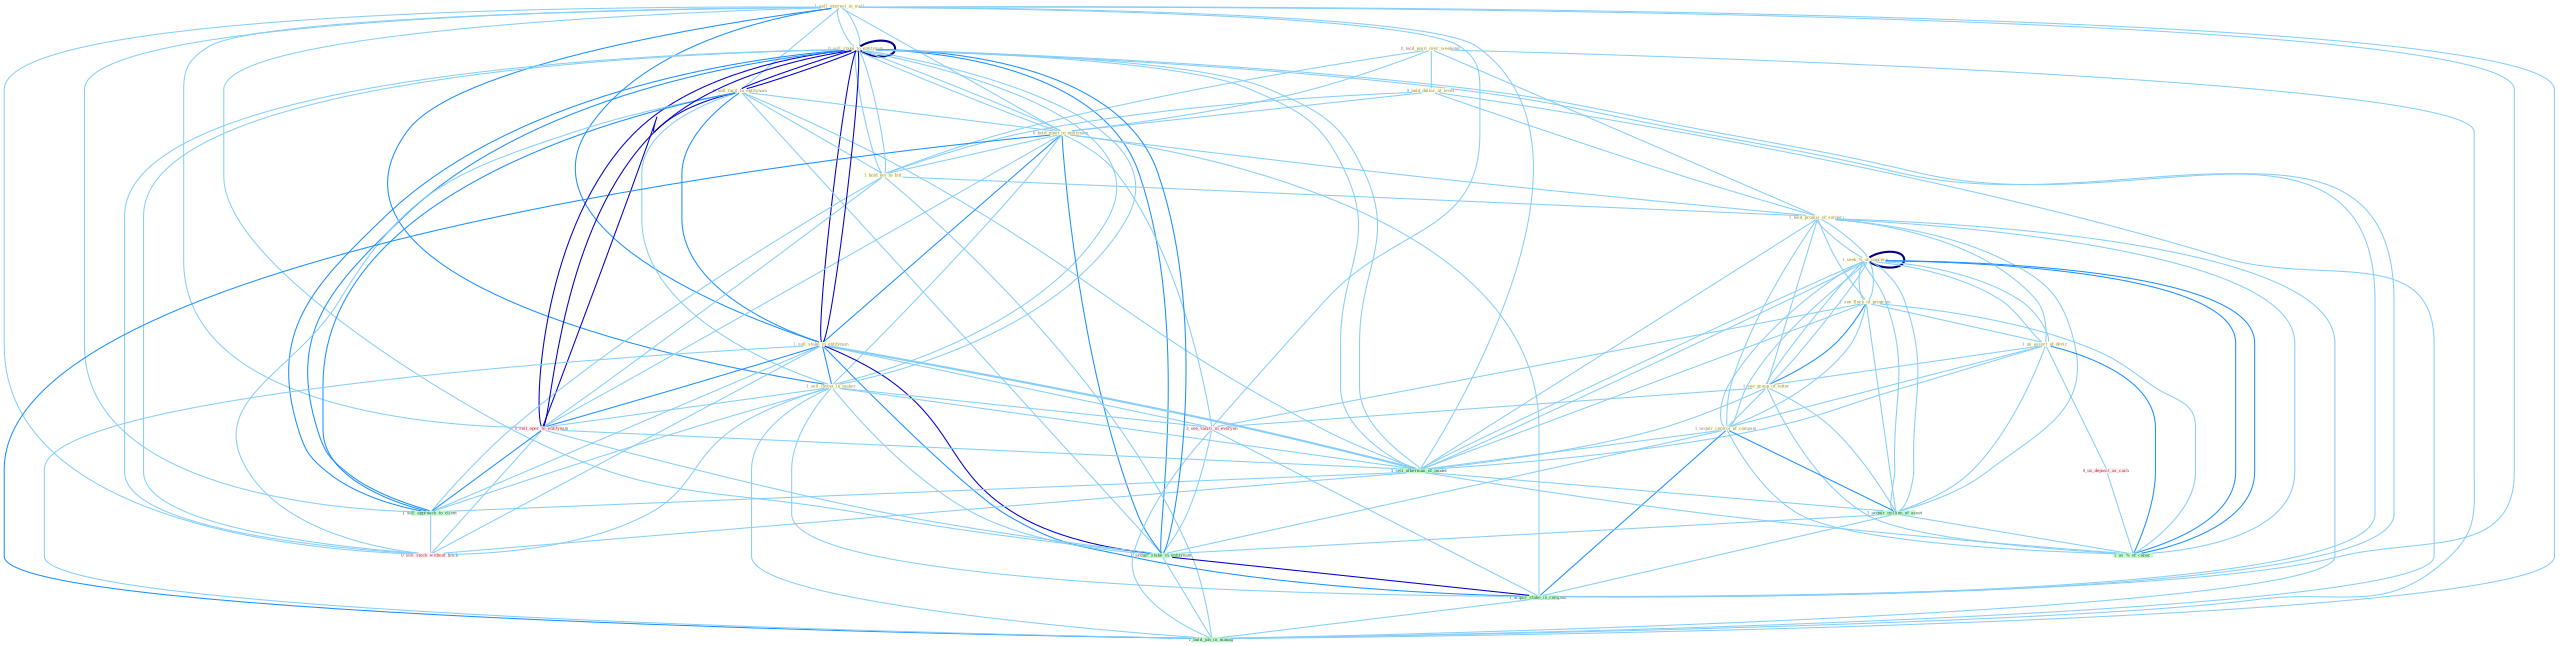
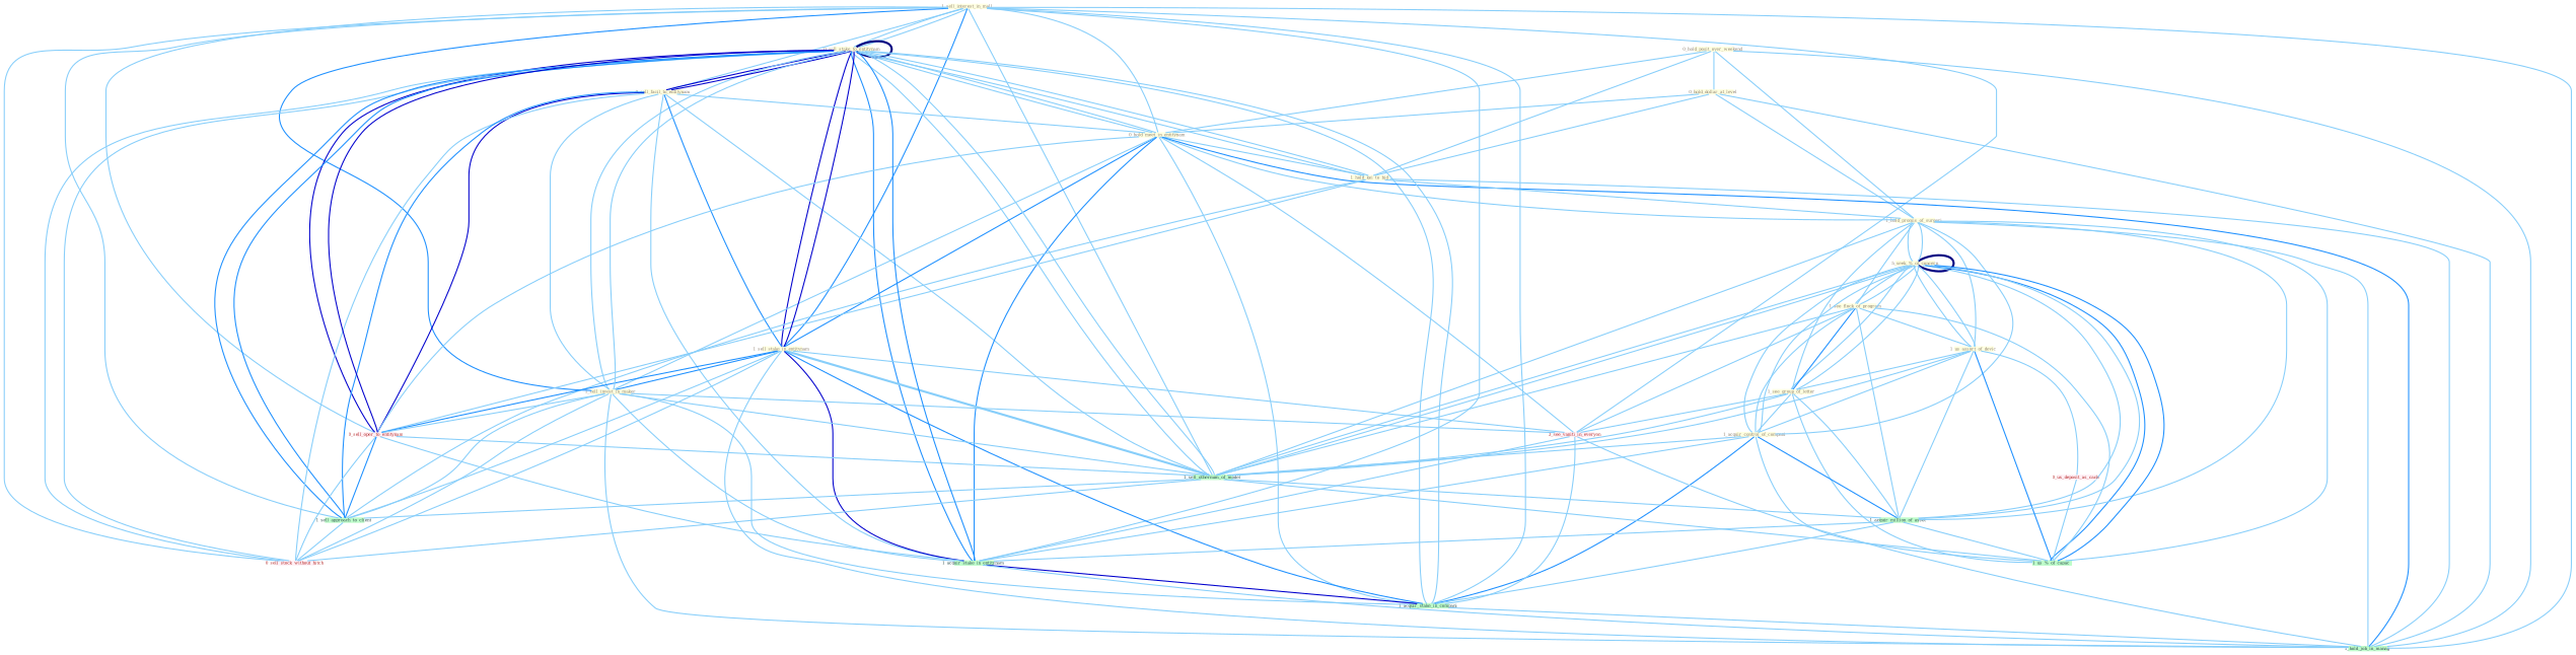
  graph {
    node [color="#ffffe0" fixedsize=true fontcolor="#8b7d6b" fontsize=4 shape=polygon style=filled]
    edge [color="#87cefa" w=1]
    "1_sell_interest_in_mall " [height=.06 width=.5]
    "0_sell_stake_to_entitynam " [height=.06 width=.5]
    "0_hold_posit_over_weekend " [height=.06 width=.5]
    "0_hold_dollar_at_level " [height=.06 width=.5]
-   "1_seek_%_of_concern " [height=.06 width=.5]
+   "1_seek_%_of_concern " [height=.06 width=.5 label="5_seek_%_of_concern"]
    "0_sell_facil_to_entitynam " [height=.06 width=.5]
    "0_hold_meet_in_entitynam " [height=.06 width=.5]
    "1_hold_kei_to_bid " [height=.06 width=.5]
    "1_hold_promis_of_surgeri " [height=.06 width=.5]
    "1_sell_stake_in_entitynam " [height=.06 width=.5]
    "1_see_flock_of_program " [height=.06 width=.5]
    "1_us_assort_of_devic " [height=.06 width=.5]
    "1_sell_invest_in_maker " [height=.06 width=.5]
    "1_see_group_of_letter " [height=.06 width=.5]
    "1_acquir_control_of_compani " [height=.06 width=.5]
    "0_sell_oper_to_entitynam " [color="#fff0f5" fontcolor="#b22222" height=.06 width=.5]
    n17 [color="#fff0f5" fontcolor="#b22222" height=.06 label="3_see_vaniti_in_everyon" width=.5]
    "0_us_deposit_as_cach " [color="#fff0f5" fontcolor="#b22222" height=.06 width=.5]
    "0_sell_stock_without_hitch " [color="#fff0f5" fontcolor="#b22222" height=.06 width=.5]
    "1_sell_othernum_of_model " [color="#BDFCC9" fontcolor="#2f4f4f" height=.06 width=.5]
    "1_acquir_stake_in_entitynam " [color="#BDFCC9" fontcolor="#2f4f4f" height=.06 width=.5]
    "1_acquir_stake_in_compani " [color="#BDFCC9" fontcolor="#2f4f4f" height=.06 width=.5]
    "1_sell_approach_to_client " [color="#BDFCC9" fontcolor="#2f4f4f" height=.06 width=.5]
    "1_hold_job_in_manag " [color="#BDFCC9" fontcolor="#2f4f4f" height=.06 width=.5]
    "1_acquir_million_of_asset " [color="#BDFCC9" fontcolor="#2f4f4f" height=.06 width=.5]
    "1_us_%_of_capac " [color="#BDFCC9" fontcolor="#2f4f4f" height=.06 width=.5]
    subgraph sub_1 {
      "1_sell_interest_in_mall "
      "0_sell_stake_to_entitynam "
      "0_hold_posit_over_weekend "
      "0_hold_dollar_at_level "
      "1_seek_%_of_concern "
      "0_sell_facil_to_entitynam "
      "0_hold_meet_in_entitynam "
      "1_hold_kei_to_bid "
      "1_hold_promis_of_surgeri "
      "1_sell_stake_in_entitynam "
      "1_see_flock_of_program "
      "1_us_assort_of_devic "
      "1_sell_invest_in_maker "
      "1_see_group_of_letter "
      "1_acquir_control_of_compani "
    }
    subgraph sub_2 {
      "0_sell_stake_to_entitynam "
      "0_sell_oper_to_entitynam "
      n17
      "0_us_deposit_as_cach "
      "0_sell_stock_without_hitch "
    }
    "1_sell_interest_in_mall " -- "0_sell_stake_to_entitynam "
    "1_sell_interest_in_mall " -- "0_sell_stake_to_entitynam "
    "1_sell_interest_in_mall " -- "0_sell_facil_to_entitynam "
    "1_sell_interest_in_mall " -- "0_hold_meet_in_entitynam "
    "1_sell_interest_in_mall " -- "1_sell_stake_in_entitynam " [color="#1e90ff" w=2]
    "1_sell_interest_in_mall " -- "1_sell_invest_in_maker " [color="#1e90ff" w=2]
    "1_sell_interest_in_mall " -- "0_sell_oper_to_entitynam "
    "1_sell_interest_in_mall " -- n17
    "1_sell_interest_in_mall " -- "0_sell_stock_without_hitch "
    "1_sell_interest_in_mall " -- "1_sell_othernum_of_model "
    "1_sell_interest_in_mall " -- "1_acquir_stake_in_entitynam "
    "1_sell_interest_in_mall " -- "1_acquir_stake_in_compani "
    "1_sell_interest_in_mall " -- "1_sell_approach_to_client "
    "1_sell_interest_in_mall " -- "1_hold_job_in_manag "
    "0_sell_stake_to_entitynam " -- "0_sell_stake_to_entitynam " [color="#000080" style=bold w=4]
    "0_sell_stake_to_entitynam " -- "0_sell_facil_to_entitynam " [color="#0000cd" w=3]
    "0_sell_stake_to_entitynam " -- "0_hold_meet_in_entitynam "
    "0_sell_stake_to_entitynam " -- "1_hold_kei_to_bid "
    "0_sell_stake_to_entitynam " -- "1_sell_stake_in_entitynam " [color="#0000cd" w=3]
    "0_sell_stake_to_entitynam " -- "1_sell_invest_in_maker "
    "0_sell_stake_to_entitynam " -- "0_sell_oper_to_entitynam " [color="#0000cd" w=3]
    "0_sell_stake_to_entitynam " -- "0_sell_stock_without_hitch "
    "0_sell_stake_to_entitynam " -- "0_sell_stock_without_hitch "
    "0_sell_stake_to_entitynam " -- "1_sell_othernum_of_model "
    "0_sell_stake_to_entitynam " -- "1_acquir_stake_in_entitynam " [color="#1e90ff" w=2]
    "0_sell_stake_to_entitynam " -- "1_acquir_stake_in_compani "
    "0_sell_stake_to_entitynam " -- "1_sell_approach_to_client " [color="#1e90ff" w=2]
    "0_sell_stake_to_entitynam " -- "1_sell_approach_to_client " [color="#1e90ff" w=2]
    "0_hold_posit_over_weekend " -- "0_hold_dollar_at_level "
    "0_hold_posit_over_weekend " -- "0_hold_meet_in_entitynam "
    "0_hold_posit_over_weekend " -- "1_hold_kei_to_bid "
    "0_hold_posit_over_weekend " -- "1_hold_promis_of_surgeri "
    "0_hold_posit_over_weekend " -- "1_hold_job_in_manag "
    "0_hold_dollar_at_level " -- "0_hold_meet_in_entitynam "
    "0_hold_dollar_at_level " -- "1_hold_kei_to_bid "
    "0_hold_dollar_at_level " -- "1_hold_promis_of_surgeri "
    "0_hold_dollar_at_level " -- "1_hold_job_in_manag "
    "1_seek_%_of_concern " -- "1_seek_%_of_concern " [color="#000080" style=bold w=4]
    "1_seek_%_of_concern " -- "1_hold_promis_of_surgeri "
    "1_seek_%_of_concern " -- "1_see_flock_of_program "
    "1_seek_%_of_concern " -- "1_us_assort_of_devic "
    "1_seek_%_of_concern " -- "1_see_group_of_letter "
    "1_seek_%_of_concern " -- "1_acquir_control_of_compani "
    "1_seek_%_of_concern " -- "1_sell_othernum_of_model "
    "1_seek_%_of_concern " -- "1_acquir_million_of_asset "
    "1_seek_%_of_concern " -- "1_us_%_of_capac " [color="#1e90ff" w=2]
    "0_sell_facil_to_entitynam " -- "0_sell_stake_to_entitynam " [color="#0000cd" w=3]
    "0_sell_facil_to_entitynam " -- "0_hold_meet_in_entitynam "
-   "0_sell_facil_to_entitynam " -- "1_hold_kei_to_bid "
    "0_sell_facil_to_entitynam " -- "1_sell_stake_in_entitynam " [color="#1e90ff" w=2]
    "0_sell_facil_to_entitynam " -- "1_sell_invest_in_maker "
    "0_sell_facil_to_entitynam " -- "0_sell_oper_to_entitynam " [color="#0000cd" w=3]
    "0_sell_facil_to_entitynam " -- "0_sell_stock_without_hitch "
    "0_sell_facil_to_entitynam " -- "1_sell_othernum_of_model "
    "0_sell_facil_to_entitynam " -- "1_acquir_stake_in_entitynam "
    "0_sell_facil_to_entitynam " -- "1_sell_approach_to_client " [color="#1e90ff" w=2]
    "0_hold_meet_in_entitynam " -- "0_sell_stake_to_entitynam "
    "0_hold_meet_in_entitynam " -- "1_hold_kei_to_bid "
    "0_hold_meet_in_entitynam " -- "1_hold_promis_of_surgeri "
    "0_hold_meet_in_entitynam " -- "1_sell_stake_in_entitynam " [color="#1e90ff" w=2]
    "0_hold_meet_in_entitynam " -- "1_sell_invest_in_maker "
    "0_hold_meet_in_entitynam " -- "0_sell_oper_to_entitynam "
    "0_hold_meet_in_entitynam " -- n17
    "0_hold_meet_in_entitynam " -- "1_acquir_stake_in_entitynam " [color="#1e90ff" w=2]
    "0_hold_meet_in_entitynam " -- "1_acquir_stake_in_compani "
    "0_hold_meet_in_entitynam " -- "1_hold_job_in_manag " [color="#1e90ff" w=2]
    "1_hold_kei_to_bid " -- "0_sell_stake_to_entitynam "
    "1_hold_kei_to_bid " -- "1_hold_promis_of_surgeri "
    "1_hold_kei_to_bid " -- "0_sell_oper_to_entitynam "
    "1_hold_kei_to_bid " -- "1_sell_approach_to_client "
    "1_hold_kei_to_bid " -- "1_hold_job_in_manag "
    "1_hold_promis_of_surgeri " -- "1_seek_%_of_concern "
    "1_hold_promis_of_surgeri " -- "1_see_flock_of_program "
    "1_hold_promis_of_surgeri " -- "1_us_assort_of_devic "
    "1_hold_promis_of_surgeri " -- "1_see_group_of_letter "
    "1_hold_promis_of_surgeri " -- "1_acquir_control_of_compani "
    "1_hold_promis_of_surgeri " -- "1_sell_othernum_of_model "
    "1_hold_promis_of_surgeri " -- "1_hold_job_in_manag "
    "1_hold_promis_of_surgeri " -- "1_acquir_million_of_asset "
    "1_hold_promis_of_surgeri " -- "1_us_%_of_capac "
    "1_sell_stake_in_entitynam " -- "0_sell_stake_to_entitynam " [color="#0000cd" w=3]
    "1_sell_stake_in_entitynam " -- "1_sell_invest_in_maker " [color="#1e90ff" w=2]
    "1_sell_stake_in_entitynam " -- "0_sell_oper_to_entitynam " [color="#1e90ff" w=2]
    "1_sell_stake_in_entitynam " -- n17
    "1_sell_stake_in_entitynam " -- "0_sell_stock_without_hitch "
    "1_sell_stake_in_entitynam " -- "1_sell_othernum_of_model " [style=bold]
    "1_sell_stake_in_entitynam " -- "1_acquir_stake_in_entitynam " [color="#0000cd" w=3]
    "1_sell_stake_in_entitynam " -- "1_acquir_stake_in_compani " [color="#1e90ff" w=2]
    "1_sell_stake_in_entitynam " -- "1_sell_approach_to_client "
    "1_sell_stake_in_entitynam " -- "1_hold_job_in_manag "
    "1_see_flock_of_program " -- "1_seek_%_of_concern "
    "1_see_flock_of_program " -- "1_us_assort_of_devic "
    "1_see_flock_of_program " -- "1_see_group_of_letter " [color="#1e90ff" w=2]
    "1_see_flock_of_program " -- "1_acquir_control_of_compani "
    "1_see_flock_of_program " -- n17
    "1_see_flock_of_program " -- "1_sell_othernum_of_model "
    "1_see_flock_of_program " -- "1_acquir_million_of_asset "
    "1_see_flock_of_program " -- "1_us_%_of_capac "
    "1_us_assort_of_devic " -- "1_seek_%_of_concern "
    "1_us_assort_of_devic " -- "1_see_group_of_letter "
    "1_us_assort_of_devic " -- "1_acquir_control_of_compani "
    "1_us_assort_of_devic " -- "0_us_deposit_as_cach "
    "1_us_assort_of_devic " -- "1_sell_othernum_of_model "
    "1_us_assort_of_devic " -- "1_acquir_million_of_asset "
    "1_us_assort_of_devic " -- "1_us_%_of_capac " [color="#1e90ff" w=2]
    "1_sell_invest_in_maker " -- "0_sell_stake_to_entitynam "
    "1_sell_invest_in_maker " -- "0_sell_oper_to_entitynam "
    "1_sell_invest_in_maker " -- n17
    "1_sell_invest_in_maker " -- "0_sell_stock_without_hitch "
    "1_sell_invest_in_maker " -- "1_sell_othernum_of_model "
    "1_sell_invest_in_maker " -- "1_acquir_stake_in_entitynam "
    "1_sell_invest_in_maker " -- "1_acquir_stake_in_compani "
    "1_sell_invest_in_maker " -- "1_sell_approach_to_client "
    "1_sell_invest_in_maker " -- "1_hold_job_in_manag "
    "1_see_group_of_letter " -- "1_seek_%_of_concern "
    "1_see_group_of_letter " -- "1_acquir_control_of_compani "
    "1_see_group_of_letter " -- n17
    "1_see_group_of_letter " -- "1_sell_othernum_of_model "
    "1_see_group_of_letter " -- "1_acquir_million_of_asset "
    "1_see_group_of_letter " -- "1_us_%_of_capac "
    "1_acquir_control_of_compani " -- "1_seek_%_of_concern "
    "1_acquir_control_of_compani " -- "1_sell_othernum_of_model "
    "1_acquir_control_of_compani " -- "1_acquir_stake_in_entitynam "
    "1_acquir_control_of_compani " -- "1_acquir_stake_in_compani " [color="#1e90ff" w=2]
    "1_acquir_control_of_compani " -- "1_acquir_million_of_asset " [color="#1e90ff" w=2]
    "1_acquir_control_of_compani " -- "1_us_%_of_capac "
    "0_sell_oper_to_entitynam " -- "0_sell_stake_to_entitynam " [color="#0000cd" w=3]
    "0_sell_oper_to_entitynam " -- "0_sell_stock_without_hitch "
    "0_sell_oper_to_entitynam " -- "1_sell_othernum_of_model "
    "0_sell_oper_to_entitynam " -- "1_acquir_stake_in_entitynam "
    "0_sell_oper_to_entitynam " -- "1_sell_approach_to_client " [color="#1e90ff" w=2]
    n17 -- "1_acquir_stake_in_entitynam "
    n17 -- "1_acquir_stake_in_compani "
    n17 -- "1_hold_job_in_manag "
    "0_us_deposit_as_cach " -- "1_us_%_of_capac "
    "1_sell_othernum_of_model " -- "0_sell_stake_to_entitynam "
    "1_sell_othernum_of_model " -- "1_seek_%_of_concern "
    "1_sell_othernum_of_model " -- "0_sell_stock_without_hitch "
    "1_sell_othernum_of_model " -- "1_sell_approach_to_client "
    "1_sell_othernum_of_model " -- "1_acquir_million_of_asset "
    "1_sell_othernum_of_model " -- "1_us_%_of_capac "
    "1_acquir_stake_in_entitynam " -- "0_sell_stake_to_entitynam " [color="#1e90ff" w=2]
    "1_acquir_stake_in_entitynam " -- "1_acquir_stake_in_compani " [color="#0000cd" w=3]
    "1_acquir_stake_in_entitynam " -- "1_hold_job_in_manag "
    "1_acquir_stake_in_compani " -- "0_sell_stake_to_entitynam "
    "1_acquir_stake_in_compani " -- "1_hold_job_in_manag "
    "1_sell_approach_to_client " -- "0_sell_stock_without_hitch "
    "1_acquir_million_of_asset " -- "1_seek_%_of_concern "
    "1_acquir_million_of_asset " -- "1_acquir_stake_in_entitynam "
    "1_acquir_million_of_asset " -- "1_acquir_stake_in_compani "
    "1_acquir_million_of_asset " -- "1_us_%_of_capac "
    "1_us_%_of_capac " -- "1_seek_%_of_concern " [color="#1e90ff" w=2]
  }
